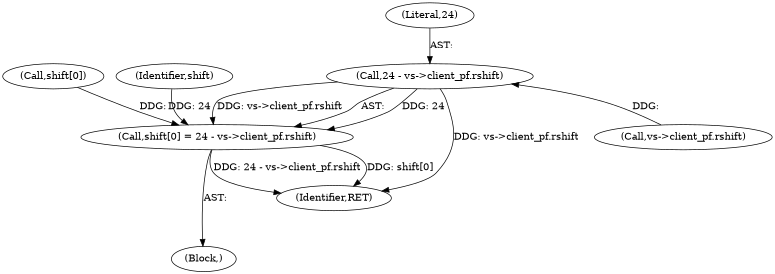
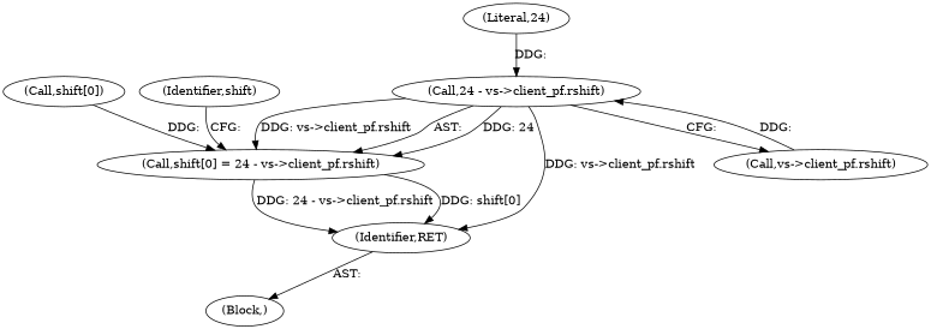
  digraph {
    n1 [label="(Call,24 - vs->client_pf.rshift)"]
    n2 [label="(Call,shift[0] = 24 - vs->client_pf.rshift)"]
    n3 [label="(Identifier,RET)"]
    n4 [label="(Call,vs->client_pf.rshift)"]
    n5 [label="(Block,)"]
    n6 [label="(Literal,24)"]
    n7 [label="(Call,shift[0])"]
    n8 [label="(Identifier,shift)"]
    n1 -> n2 [label="AST: "]
    n1 -> n2 [label="DDG: 24"]
    n1 -> n2 [label="DDG: vs->client_pf.rshift"]
    n1 -> n3 [label="DDG: vs->client_pf.rshift"]
+   n1 -> n4 [label="CFG: "]
    n2 -> n3 [label="DDG: shift[0]"]
    n2 -> n3 [label="DDG: 24 - vs->client_pf.rshift"]
-   n2 -> n5 [label="AST: "]
+   n3 -> n5 [label="AST: "]
    n4 -> n1 [label="DDG: "]
-   n6 -> n1 [label="AST: "]
+   n6 -> n1 [label="DDG: "]
    n7 -> n2 [label="DDG: "]
-   n8 -> n2 [label="DDG: 24"]
+   n8 -> n2 [label="CFG: "]
  }
